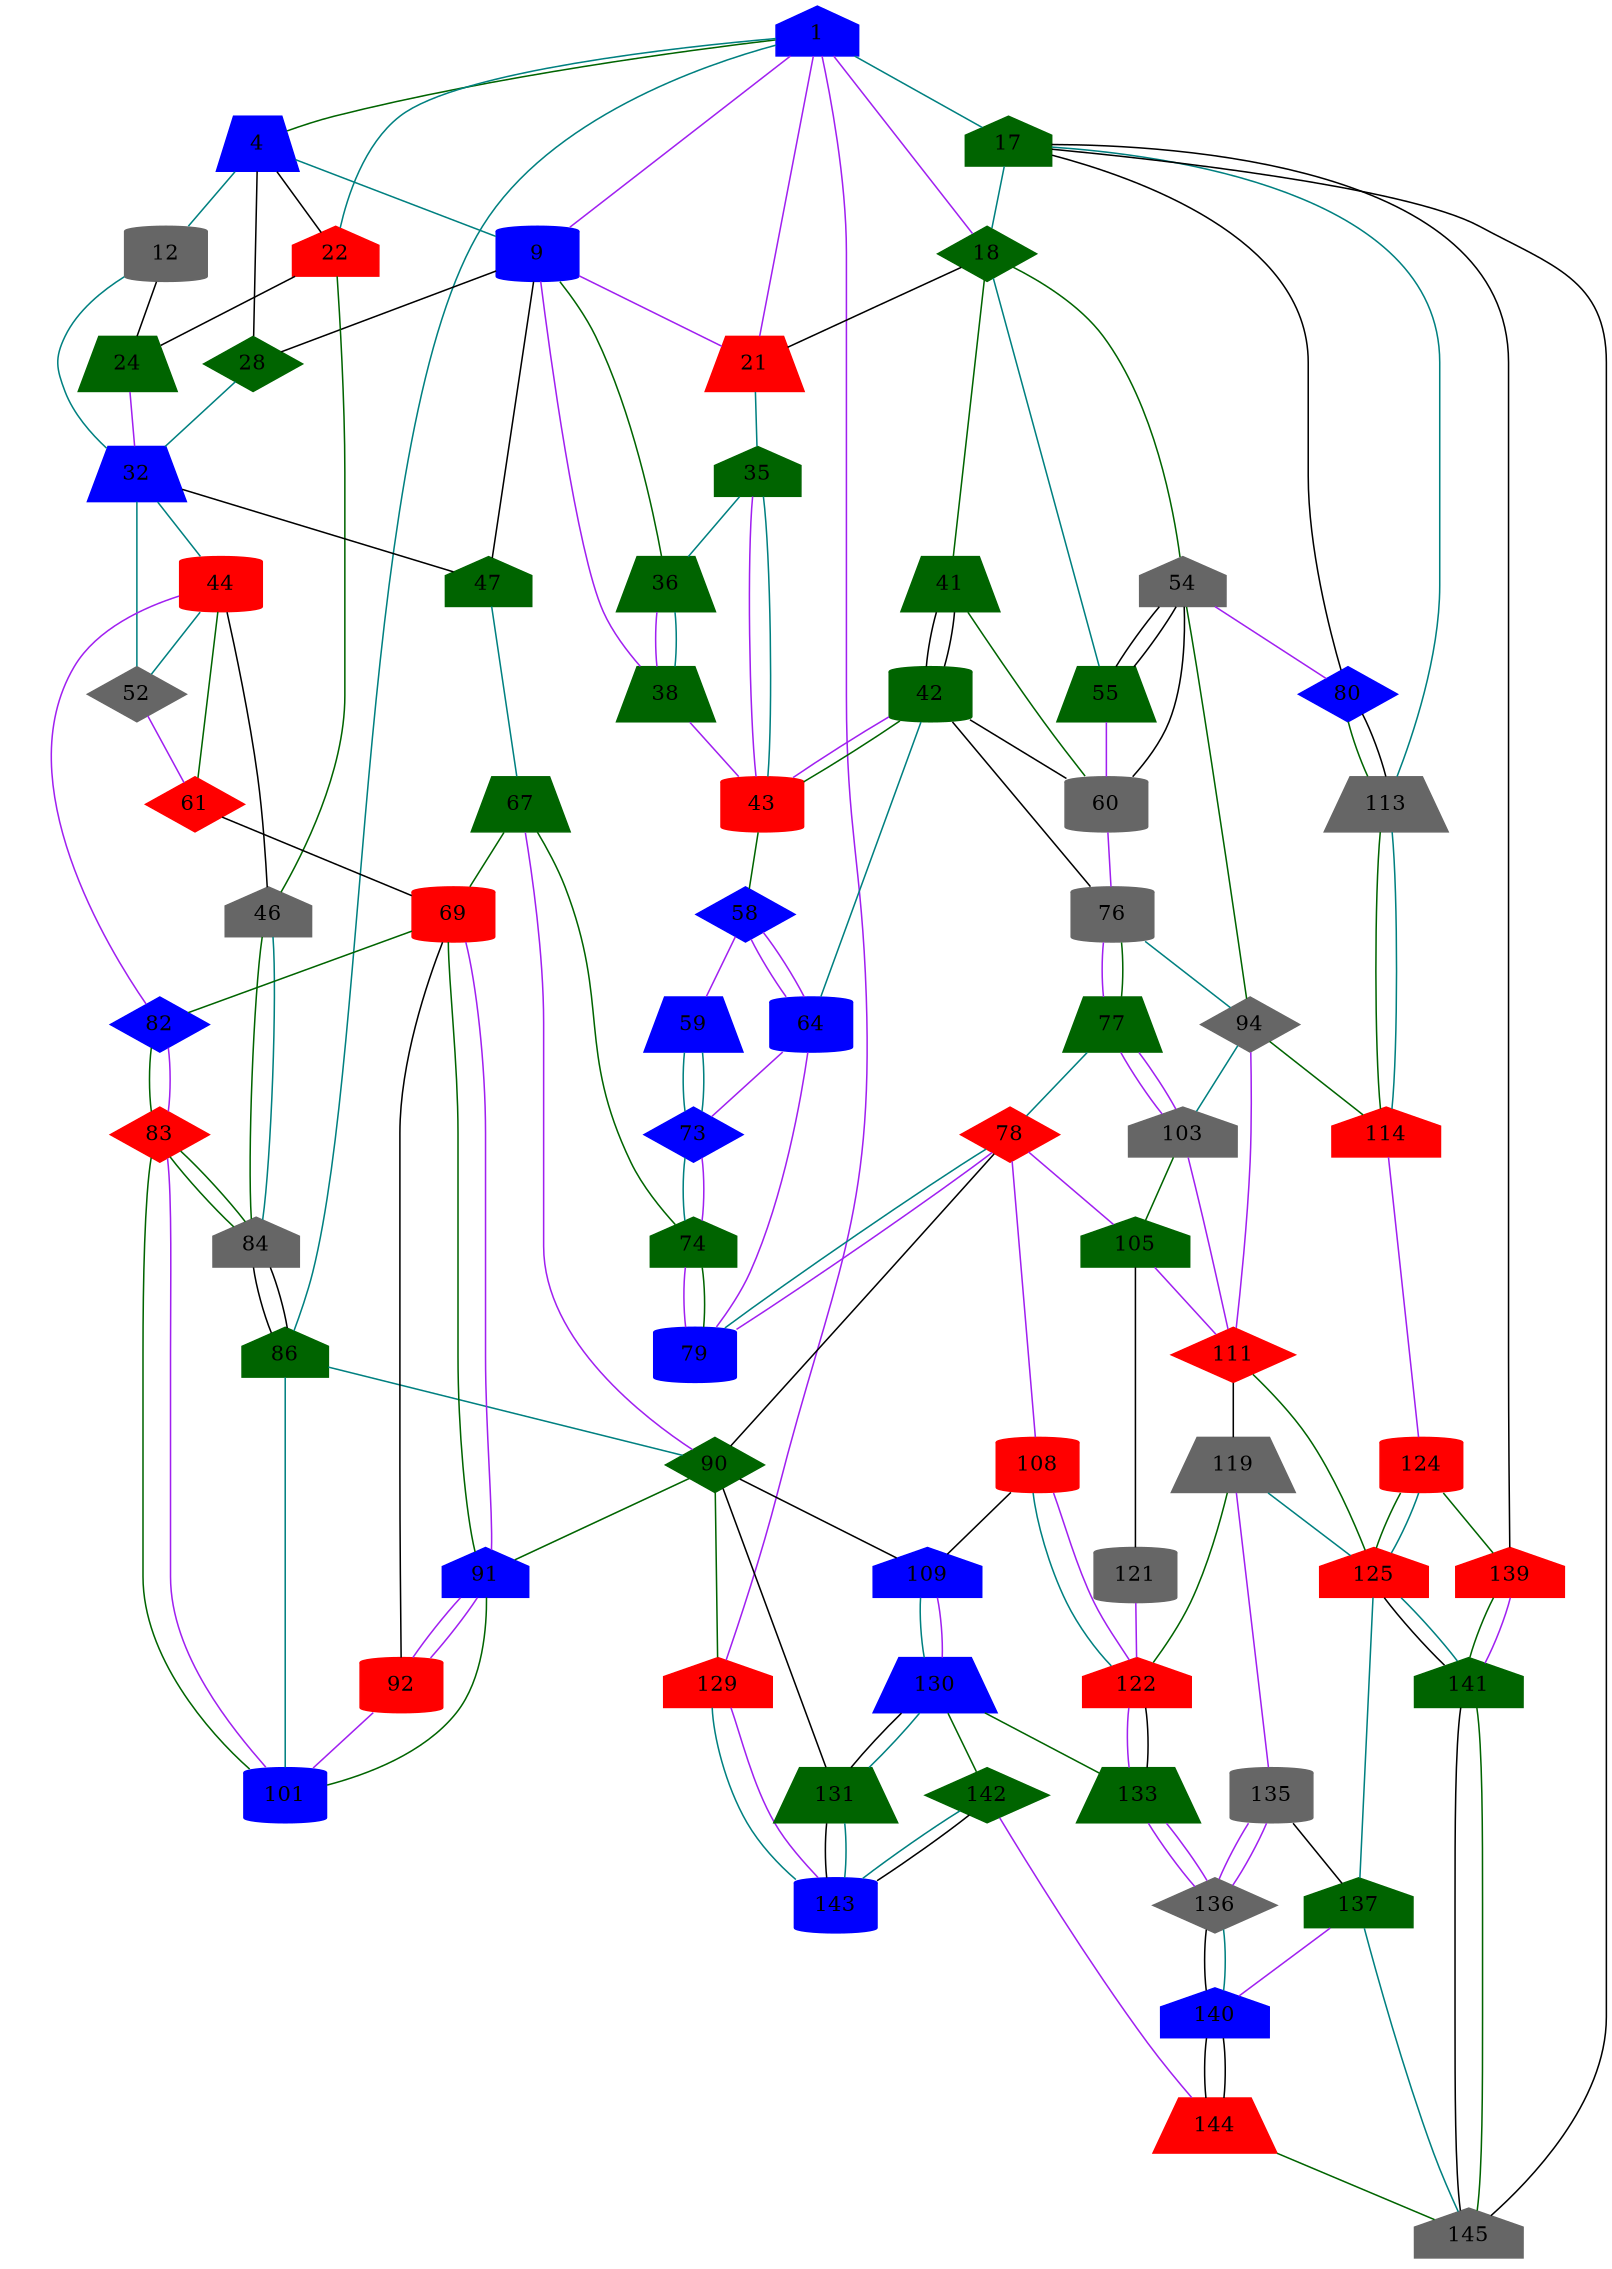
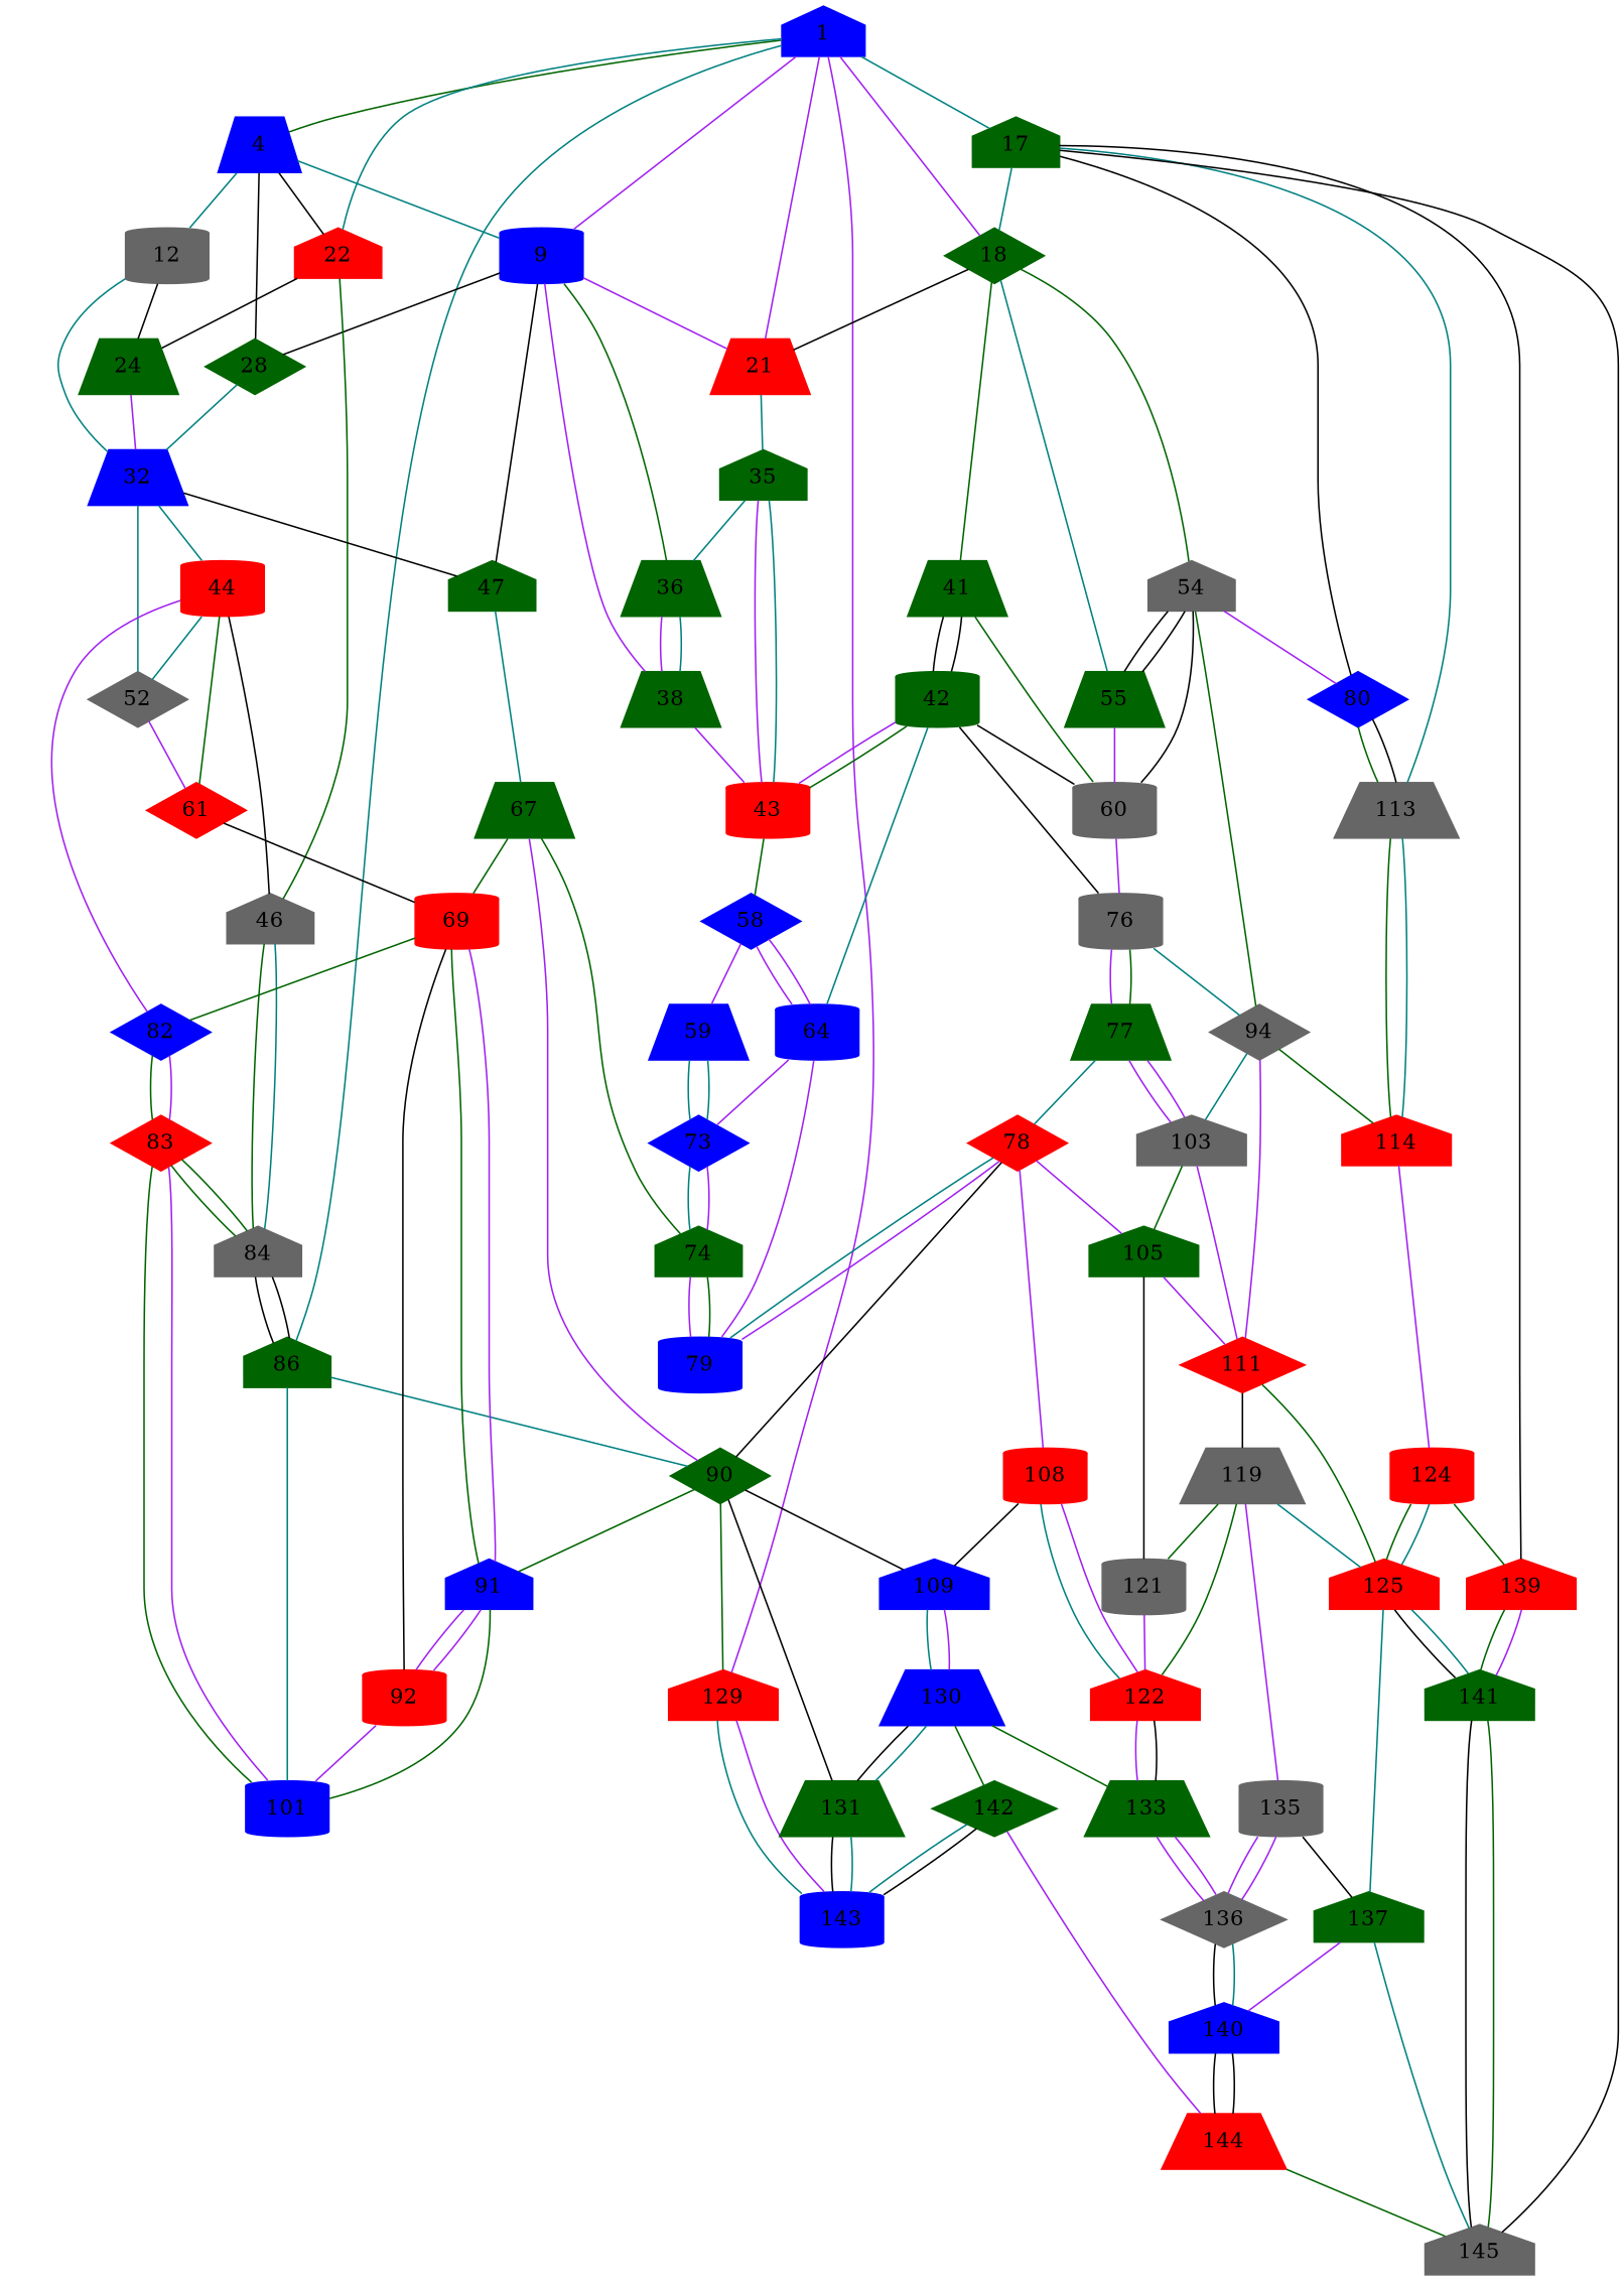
  graph {
    node [color=darkgreen shape=house style=filled]
    edge [color=purple]
    1 [color=blue super="+7+2"]
    4 [color=blue shape=trapezium super="+14+5"]
    9 [color=blue shape=cylinder super="+10+25"]
    17 [super="+50+116"]
    18 [shape=diamond super="+19+51"]
    21 [color=red shape=trapezium super="+30"]
    22 [color=red super="+23"]
    86 [super="+87"]
    129 [color=red]
    12 [color=gray40 shape=cylinder super="+13+31"]
    28 [shape=diamond]
    36 [shape=trapezium]
    38 [shape=trapezium super="+39"]
    47 [super="+57"]
    80 [color=blue shape=diamond]
    113 [color=gray40 shape=trapezium]
    139 [color=red]
    145 [color=gray40 super="+146"]
    41 [shape=trapezium]
    54 [color=gray40 super="+71"]
    55 [shape=trapezium]
    35
    24 [shape=trapezium]
    46 [color=gray40]
    90 [shape=diamond super="+97"]
    101 [color=blue shape=cylinder super="+102"]
    143 [color=blue shape=cylinder]
    32 [color=blue shape=trapezium super="+33+37"]
    43 [color=red shape=cylinder super="+49"]
    67 [shape=trapezium super="+68"]
    44 [color=red shape=cylinder super="+45"]
    52 [color=gray40 shape=diamond super="+53"]
    114 [color=red]
    141
    42 [shape=cylinder super="+63"]
    60 [color=gray40 shape=cylinder super="+65"]
    94 [color=gray40 shape=diamond super="+95+115"]
    84 [color=gray40]
    61 [color=red shape=diamond]
    82 [color=blue shape=diamond]
    58 [color=blue shape=diamond]
    64 [color=blue shape=cylinder super="+75"]
    76 [color=gray40 shape=cylinder super="+93"]
    73 [color=blue shape=diamond]
    79 [color=blue shape=cylinder]
    77 [shape=trapezium]
    59 [color=blue shape=trapezium]
    69 [color=red shape=cylinder super="+70"]
    83 [color=red shape=diamond]
    74
    103 [color=gray40 super="+104"]
    111 [color=red shape=diamond super="+112+118"]
    91 [color=blue super="+100"]
    92 [color=red shape=cylinder]
    109 [color=blue]
    131 [shape=trapezium]
    78 [color=red shape=diamond super="+89"]
    105 [super="+106"]
    108 [color=red shape=cylinder]
    121 [color=gray40 shape=cylinder]
    122 [color=red super="+123"]
    130 [color=blue shape=trapezium super="+134"]
    119 [color=gray40 shape=trapezium super="+120"]
    125 [color=red super="+126"]
    124 [color=red shape=cylinder]
    133 [shape=trapezium]
    142 [shape=diamond]
    135 [color=gray40 shape=cylinder]
    137 [super="+138"]
    136 [color=gray40 shape=diamond]
    140 [color=blue]
    144 [color=red shape=trapezium]
    1 -- 4 [color=darkgreen]
    1 -- 9
    1 -- 17 [color=teal weight=3]
    1 -- 18
    1 -- 21
    1 -- 22 [color=teal]
    1 -- 86 [color=teal]
    1 -- 129
    4 -- 9 [color=teal weight=2]
    4 -- 22 [color=black]
    4 -- 12 [color=teal weight=3]
    4 -- 28 [color=black]
    9 -- 21
    9 -- 28 [color=black]
    9 -- 36 [color=darkgreen]
    9 -- 38
    9 -- 47 [color=black]
    17 -- 18 [color=teal]
    17 -- 80 [color=black]
    17 -- 113 [color=teal]
    17 -- 139 [color=black]
    17 -- 145 [color=black]
    18 -- 21 [color=black]
    18 -- 41 [color=darkgreen]
    18 -- 54 [color=darkgreen]
    18 -- 55 [color=teal]
    21 -- 35 [color=teal]
    22 -- 24 [color=black]
    22 -- 46 [color=darkgreen]
    86 -- 90 [color=teal]
    86 -- 101 [color=teal]
    129 -- 143 [color=teal]
    129 -- 143
    12 -- 24 [color=black]
    12 -- 32 [color=teal]
    28 -- 32 [color=teal]
    36 -- 38
    36 -- 38 [color=teal]
    38 -- 43
    47 -- 67 [color=teal]
    80 -- 113 [color=darkgreen]
    80 -- 113 [color=black]
    113 -- 114 [color=darkgreen]
    113 -- 114 [color=teal]
    139 -- 141 [color=darkgreen]
    139 -- 141
    41 -- 42 [color=black]
    41 -- 42 [color=black]
    41 -- 60 [color=darkgreen]
    54 -- 80
    54 -- 55 [color=black]
    54 -- 55 [color=black]
    54 -- 60 [color=black]
    54 -- 94 [color=darkgreen]
    55 -- 60
    35 -- 36 [color=teal]
    35 -- 43
    35 -- 43 [color=teal]
    24 -- 32
    46 -- 84 [color=darkgreen]
    46 -- 84 [color=teal]
    90 -- 129 [color=darkgreen]
    90 -- 91 [color=darkgreen]
    90 -- 109 [color=black]
    90 -- 131 [color=black]
    32 -- 47 [color=black]
    32 -- 44 [color=teal]
    32 -- 52 [color=teal weight=2]
    43 -- 58 [color=darkgreen]
    67 -- 90
    67 -- 69 [color=darkgreen]
    67 -- 74 [color=darkgreen]
    44 -- 46 [color=black]
    44 -- 52 [color=teal]
    44 -- 61 [color=darkgreen]
    44 -- 82
    52 -- 61
    114 -- 124
    141 -- 145 [color=black]
    141 -- 145 [color=darkgreen]
    42 -- 43
    42 -- 43 [color=darkgreen]
    42 -- 60 [color=black]
    42 -- 64 [color=teal]
    42 -- 76 [color=black]
    60 -- 76
    94 -- 114 [color=darkgreen]
    94 -- 103 [color=teal weight=2]
    94 -- 111
    84 -- 86 [color=black]
    84 -- 86 [color=black]
    61 -- 69 [color=black]
    82 -- 83 [color=darkgreen]
    82 -- 83
    58 -- 64
    58 -- 64
    58 -- 59
    64 -- 73
    64 -- 79
    76 -- 94 [color=teal]
    76 -- 77
    76 -- 77 [color=darkgreen]
    73 -- 74 [color=teal]
    73 -- 74
    77 -- 103
    77 -- 103
    77 -- 78 [color=teal]
    59 -- 73 [color=teal]
    59 -- 73 [color=teal]
    69 -- 82 [color=darkgreen]
    69 -- 91 [color=darkgreen]
    69 -- 91
    69 -- 92 [color=black]
    83 -- 101 [color=darkgreen]
    83 -- 101
    83 -- 84 [color=darkgreen]
    83 -- 84 [color=darkgreen]
    74 -- 79
    74 -- 79 [color=darkgreen]
    103 -- 111
    103 -- 105 [color=darkgreen]
    111 -- 119 [color=black]
    111 -- 125 [color=darkgreen]
    91 -- 101 [color=darkgreen]
    91 -- 92
    91 -- 92
    92 -- 101
    109 -- 130 [color=teal]
    109 -- 130
    131 -- 143 [color=black]
    131 -- 143 [color=teal]
    78 -- 90 [color=black]
    78 -- 79 [color=teal]
    78 -- 79
    78 -- 105
    78 -- 108
    105 -- 111
    105 -- 121 [color=black]
    108 -- 109 [color=black]
    108 -- 122 [color=teal]
    108 -- 122
    121 -- 122
    122 -- 133
    122 -- 133 [color=black]
    130 -- 131 [color=black]
    130 -- 131 [color=teal]
    130 -- 133 [color=darkgreen]
    130 -- 142 [color=darkgreen]
+   119 -- 121 [color=darkgreen]
    119 -- 122 [color=darkgreen]
    119 -- 125 [color=teal]
    119 -- 135
    125 -- 141 [color=black]
    125 -- 141 [color=teal]
    125 -- 137 [color=teal]
    124 -- 139 [color=darkgreen]
    124 -- 125 [color=darkgreen]
    124 -- 125 [color=teal]
    133 -- 136
    133 -- 136
    142 -- 143 [color=teal]
    142 -- 143 [color=black]
    142 -- 144
    135 -- 137 [color=black]
    135 -- 136
    135 -- 136
    137 -- 145 [color=teal]
    137 -- 140
    136 -- 140 [color=black]
    136 -- 140 [color=teal]
    140 -- 144 [color=black]
    140 -- 144 [color=black]
    144 -- 145 [color=darkgreen]
  }
